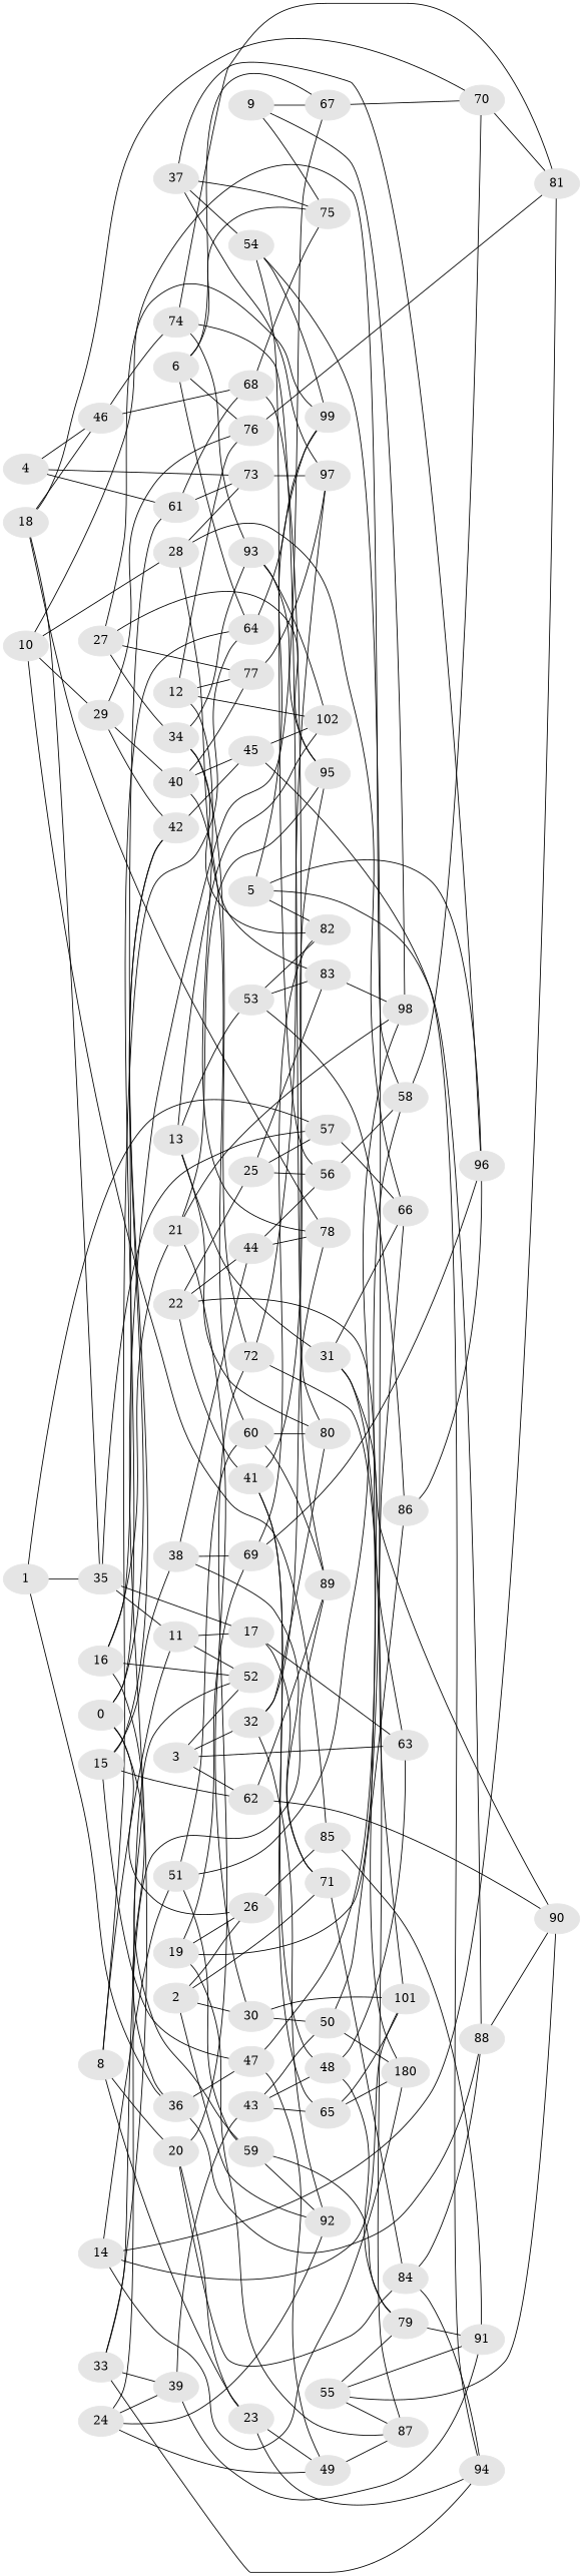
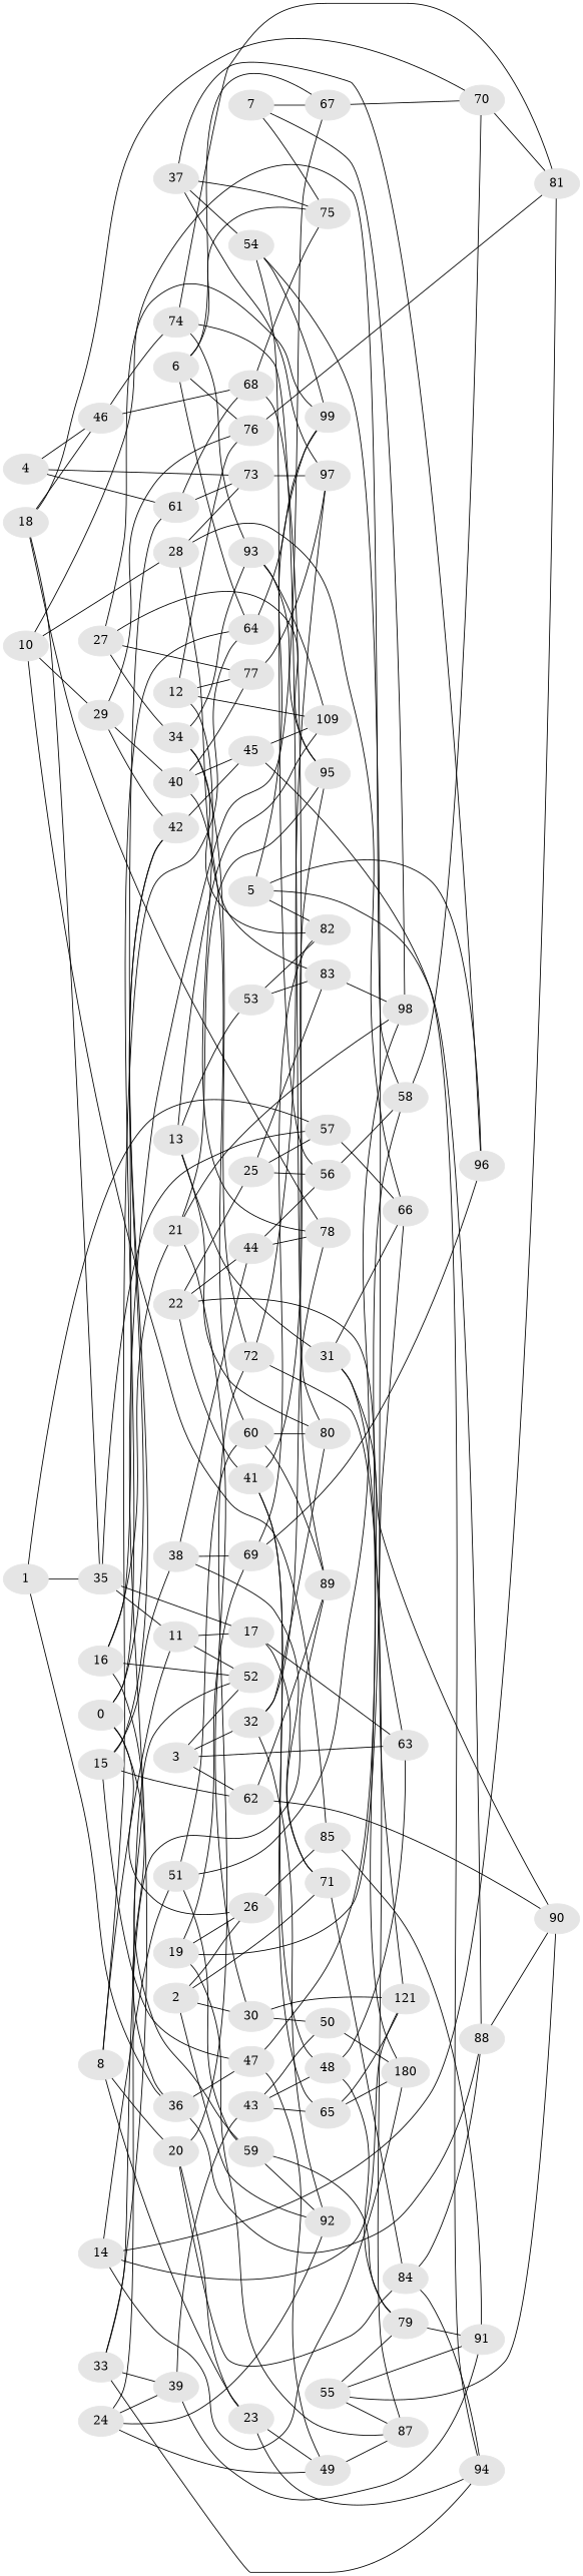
  graph {
    rankdir=LR
    node [color=gray90 style=filled]
    1
    35
    36
    57
    11
    52
    17
    88
    47
    66
    2
    26
    30
    71
    92
    85
-   101
+   101 [label=121]
    50
    84
    3
    32
    62
    63
    78
    80
    90
    89
    4
    46
    61
    73
    68
    74
    97
-   86
    96
    5
    82
    99
    6
    64
    67
    75
    76
    70
    81
    n47 [label=0]
    42
    45
    8
    20
    23
    72
    49
    94
-   9
+   9 [label=7]
    98
    91
    10
    28
    29
    58
    83
    40
    12
    77
-   102
+   102 [label=109]
    13
    31
    53
    n71 [label=180]
    14
    51
    59
    60
    15
    38
    69
    44
    16
    21
    95
    79
    18
    19
    87
    22
    25
    41
    56
    48
    65
    24
    39
    43
    27
    34
    93
    33
    37
    54
    55
    1 -- 35
    1 -- 36
    1 -- 57
    35 -- 57
    35 -- 11
    36 -- 88
    36 -- 47
    57 -- 66
    11 -- 52
    11 -- 17
    17 -- 35
    17 -- 71
    17 -- 63
    88 -- 90
    47 -- 49
    47 -- 58
    2 -- 26
    2 -- 30
    2 -- 71
    2 -- 92
    26 -- 85
    30 -- 101
    30 -- 50
    71 -- 84
    85 -- 91
-   50 -- 86
    50 -- n71
    84 -- 88
    84 -- 94
    3 -- 52
    3 -- 32
    3 -- 62
    3 -- 63
    32 -- 92
    32 -- 78
    32 -- 80
    62 -- 90
    62 -- 89
    4 -- 46
    4 -- 61
    4 -- 73
    46 -- 68
    46 -- 74
    61 -- 73
    61 -- 68
    73 -- 97
    68 -- 89
    68 -- 75
    74 -- 80
    74 -- 81
    74 -- 93
-   86 -- 96
    5 -- 88
    5 -- 96
    5 -- 82
    5 -- 99
    6 -- 64
    6 -- 67
    6 -- 75
    6 -- 76
    64 -- 99
    67 -- 70
    76 -- 81
    70 -- 81
    n47 -- 36
    n47 -- 26
    n47 -- 64
    n47 -- 42
    42 -- 45
    45 -- 94
    45 -- 102
    8 -- 11
    8 -- 64
    8 -- 20
    8 -- 23
    20 -- 84
    20 -- 23
    20 -- 72
    23 -- 49
    23 -- 94
    72 -- 97
    72 -- 87
    49 -- 87
    9 -- 67
    9 -- 75
    9 -- 98
    10 -- 85
    10 -- 28
    10 -- 29
    10 -- 58
    28 -- 66
    28 -- 73
    28 -- 83
    29 -- 76
    29 -- 42
    29 -- 40
    58 -- 70
    83 -- 98
    40 -- 45
    40 -- 77
    40 -- 60
    12 -- 78
    12 -- 76
    12 -- 77
    12 -- 102
    77 -- 97
    13 -- 80
    13 -- 102
    13 -- 31
    13 -- 53
    31 -- 66
    31 -- 63
    31 -- n71
-   53 -- 86
    53 -- 82
    53 -- 83
    14 -- 101
    14 -- 81
    14 -- n71
    14 -- 51
    51 -- 98
    51 -- 59
    51 -- 60
    59 -- 92
    59 -- 79
    60 -- 80
    60 -- 89
    15 -- 47
    15 -- 62
    15 -- 42
    15 -- 38
    38 -- 71
    38 -- 69
    38 -- 44
    69 -- 96
    69 -- 82
    44 -- 78
    44 -- 56
    16 -- 52
    16 -- 61
    16 -- 59
    16 -- 21
    21 -- 30
    21 -- 98
    21 -- 95
    79 -- 91
    18 -- 35
    18 -- 78
    18 -- 46
    18 -- 70
    19 -- 66
    19 -- 26
    19 -- 69
    19 -- 87
    22 -- 90
    22 -- 44
    22 -- 25
    22 -- 41
    25 -- 57
    25 -- 83
    25 -- 56
    41 -- 95
    41 -- 48
    41 -- 65
    56 -- 58
    48 -- 63
    48 -- 79
    65 -- 101
    65 -- n71
    24 -- 52
    24 -- 92
    24 -- 49
    24 -- 39
    39 -- 91
    39 -- 43
    43 -- 50
    43 -- 48
    43 -- 65
    27 -- 99
    27 -- 77
    27 -- 95
    27 -- 34
    34 -- 82
    34 -- 72
    34 -- 93
    93 -- 102
    93 -- 95
    33 -- 89
    33 -- 67
    33 -- 94
    33 -- 39
    37 -- 97
    37 -- 96
    37 -- 75
    37 -- 54
    54 -- 101
    54 -- 99
    54 -- 56
    55 -- 90
    55 -- 91
    55 -- 79
    55 -- 87
  }
